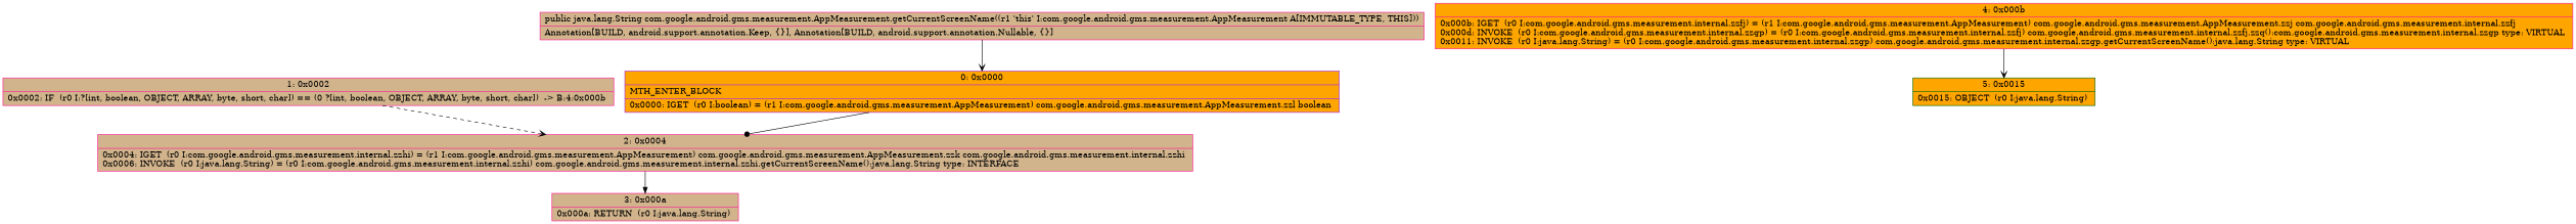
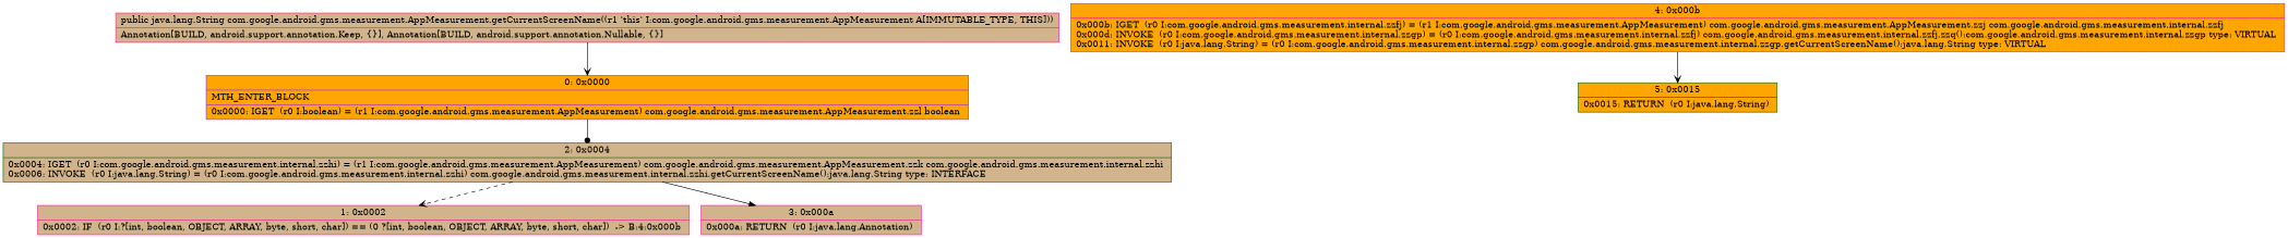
  digraph {
    node [color=deeppink fillcolor=tan shape=record style=filled]
    edge [arrowhead=vee]
    n1 [color=purple fillcolor=orange label="{0\:\ 0x0000|MTH_ENTER_BLOCK\l|0x0000: IGET  (r0 I:boolean) = (r1 I:com.google.android.gms.measurement.AppMeasurement) com.google.android.gms.measurement.AppMeasurement.zzl boolean \l}"]
-   n2 [label="{2\:\ 0x0004|0x0004: IGET  (r0 I:com.google.android.gms.measurement.internal.zzhi) = (r1 I:com.google.android.gms.measurement.AppMeasurement) com.google.android.gms.measurement.AppMeasurement.zzk com.google.android.gms.measurement.internal.zzhi \l0x0006: INVOKE  (r0 I:java.lang.String) = (r0 I:com.google.android.gms.measurement.internal.zzhi) com.google.android.gms.measurement.internal.zzhi.getCurrentScreenName():java.lang.String type: INTERFACE \l}"]
+   n2 [color=darkgreen label="{2\:\ 0x0004|0x0004: IGET  (r0 I:com.google.android.gms.measurement.internal.zzhi) = (r1 I:com.google.android.gms.measurement.AppMeasurement) com.google.android.gms.measurement.AppMeasurement.zzk com.google.android.gms.measurement.internal.zzhi \l0x0006: INVOKE  (r0 I:java.lang.String) = (r0 I:com.google.android.gms.measurement.internal.zzhi) com.google.android.gms.measurement.internal.zzhi.getCurrentScreenName():java.lang.String type: INTERFACE \l}"]
    n3 [label="{1\:\ 0x0002|0x0002: IF  (r0 I:?[int, boolean, OBJECT, ARRAY, byte, short, char]) == (0 ?[int, boolean, OBJECT, ARRAY, byte, short, char])  \-\> B:4:0x000b \l}"]
-   n4 [label="{3\:\ 0x000a|0x000a: RETURN  (r0 I:java.lang.String) \l}"]
+   n4 [label="{3\:\ 0x000a|0x000a: RETURN  (r0 I:java.lang.Annotation) \l}"]
    n5 [fillcolor=orange label="{4\:\ 0x000b|0x000b: IGET  (r0 I:com.google.android.gms.measurement.internal.zzfj) = (r1 I:com.google.android.gms.measurement.AppMeasurement) com.google.android.gms.measurement.AppMeasurement.zzj com.google.android.gms.measurement.internal.zzfj \l0x000d: INVOKE  (r0 I:com.google.android.gms.measurement.internal.zzgp) = (r0 I:com.google.android.gms.measurement.internal.zzfj) com.google.android.gms.measurement.internal.zzfj.zzq():com.google.android.gms.measurement.internal.zzgp type: VIRTUAL \l0x0011: INVOKE  (r0 I:java.lang.String) = (r0 I:com.google.android.gms.measurement.internal.zzgp) com.google.android.gms.measurement.internal.zzgp.getCurrentScreenName():java.lang.String type: VIRTUAL \l}"]
-   n6 [color=darkgreen fillcolor=orange label="{5\:\ 0x0015|0x0015: OBJECT  (r0 I:java.lang.String) \l}"]
+   n6 [color=darkgreen fillcolor=orange label="{5\:\ 0x0015|0x0015: RETURN  (r0 I:java.lang.String) \l}"]
    n7 [label="{public java.lang.String com.google.android.gms.measurement.AppMeasurement.getCurrentScreenName((r1 'this' I:com.google.android.gms.measurement.AppMeasurement A[IMMUTABLE_TYPE, THIS]))  | Annotation[BUILD, android.support.annotation.Keep, \{\}], Annotation[BUILD, android.support.annotation.Nullable, \{\}]\l}"]
    n1 -> n2 [arrowhead=dot]
    n2 -> n4 [arrowhead=normal]
-   n3 -> n2 [style=dashed]
+   n2 -> n3 [style=dashed]
    n5 -> n6
    n7 -> n1
  }
